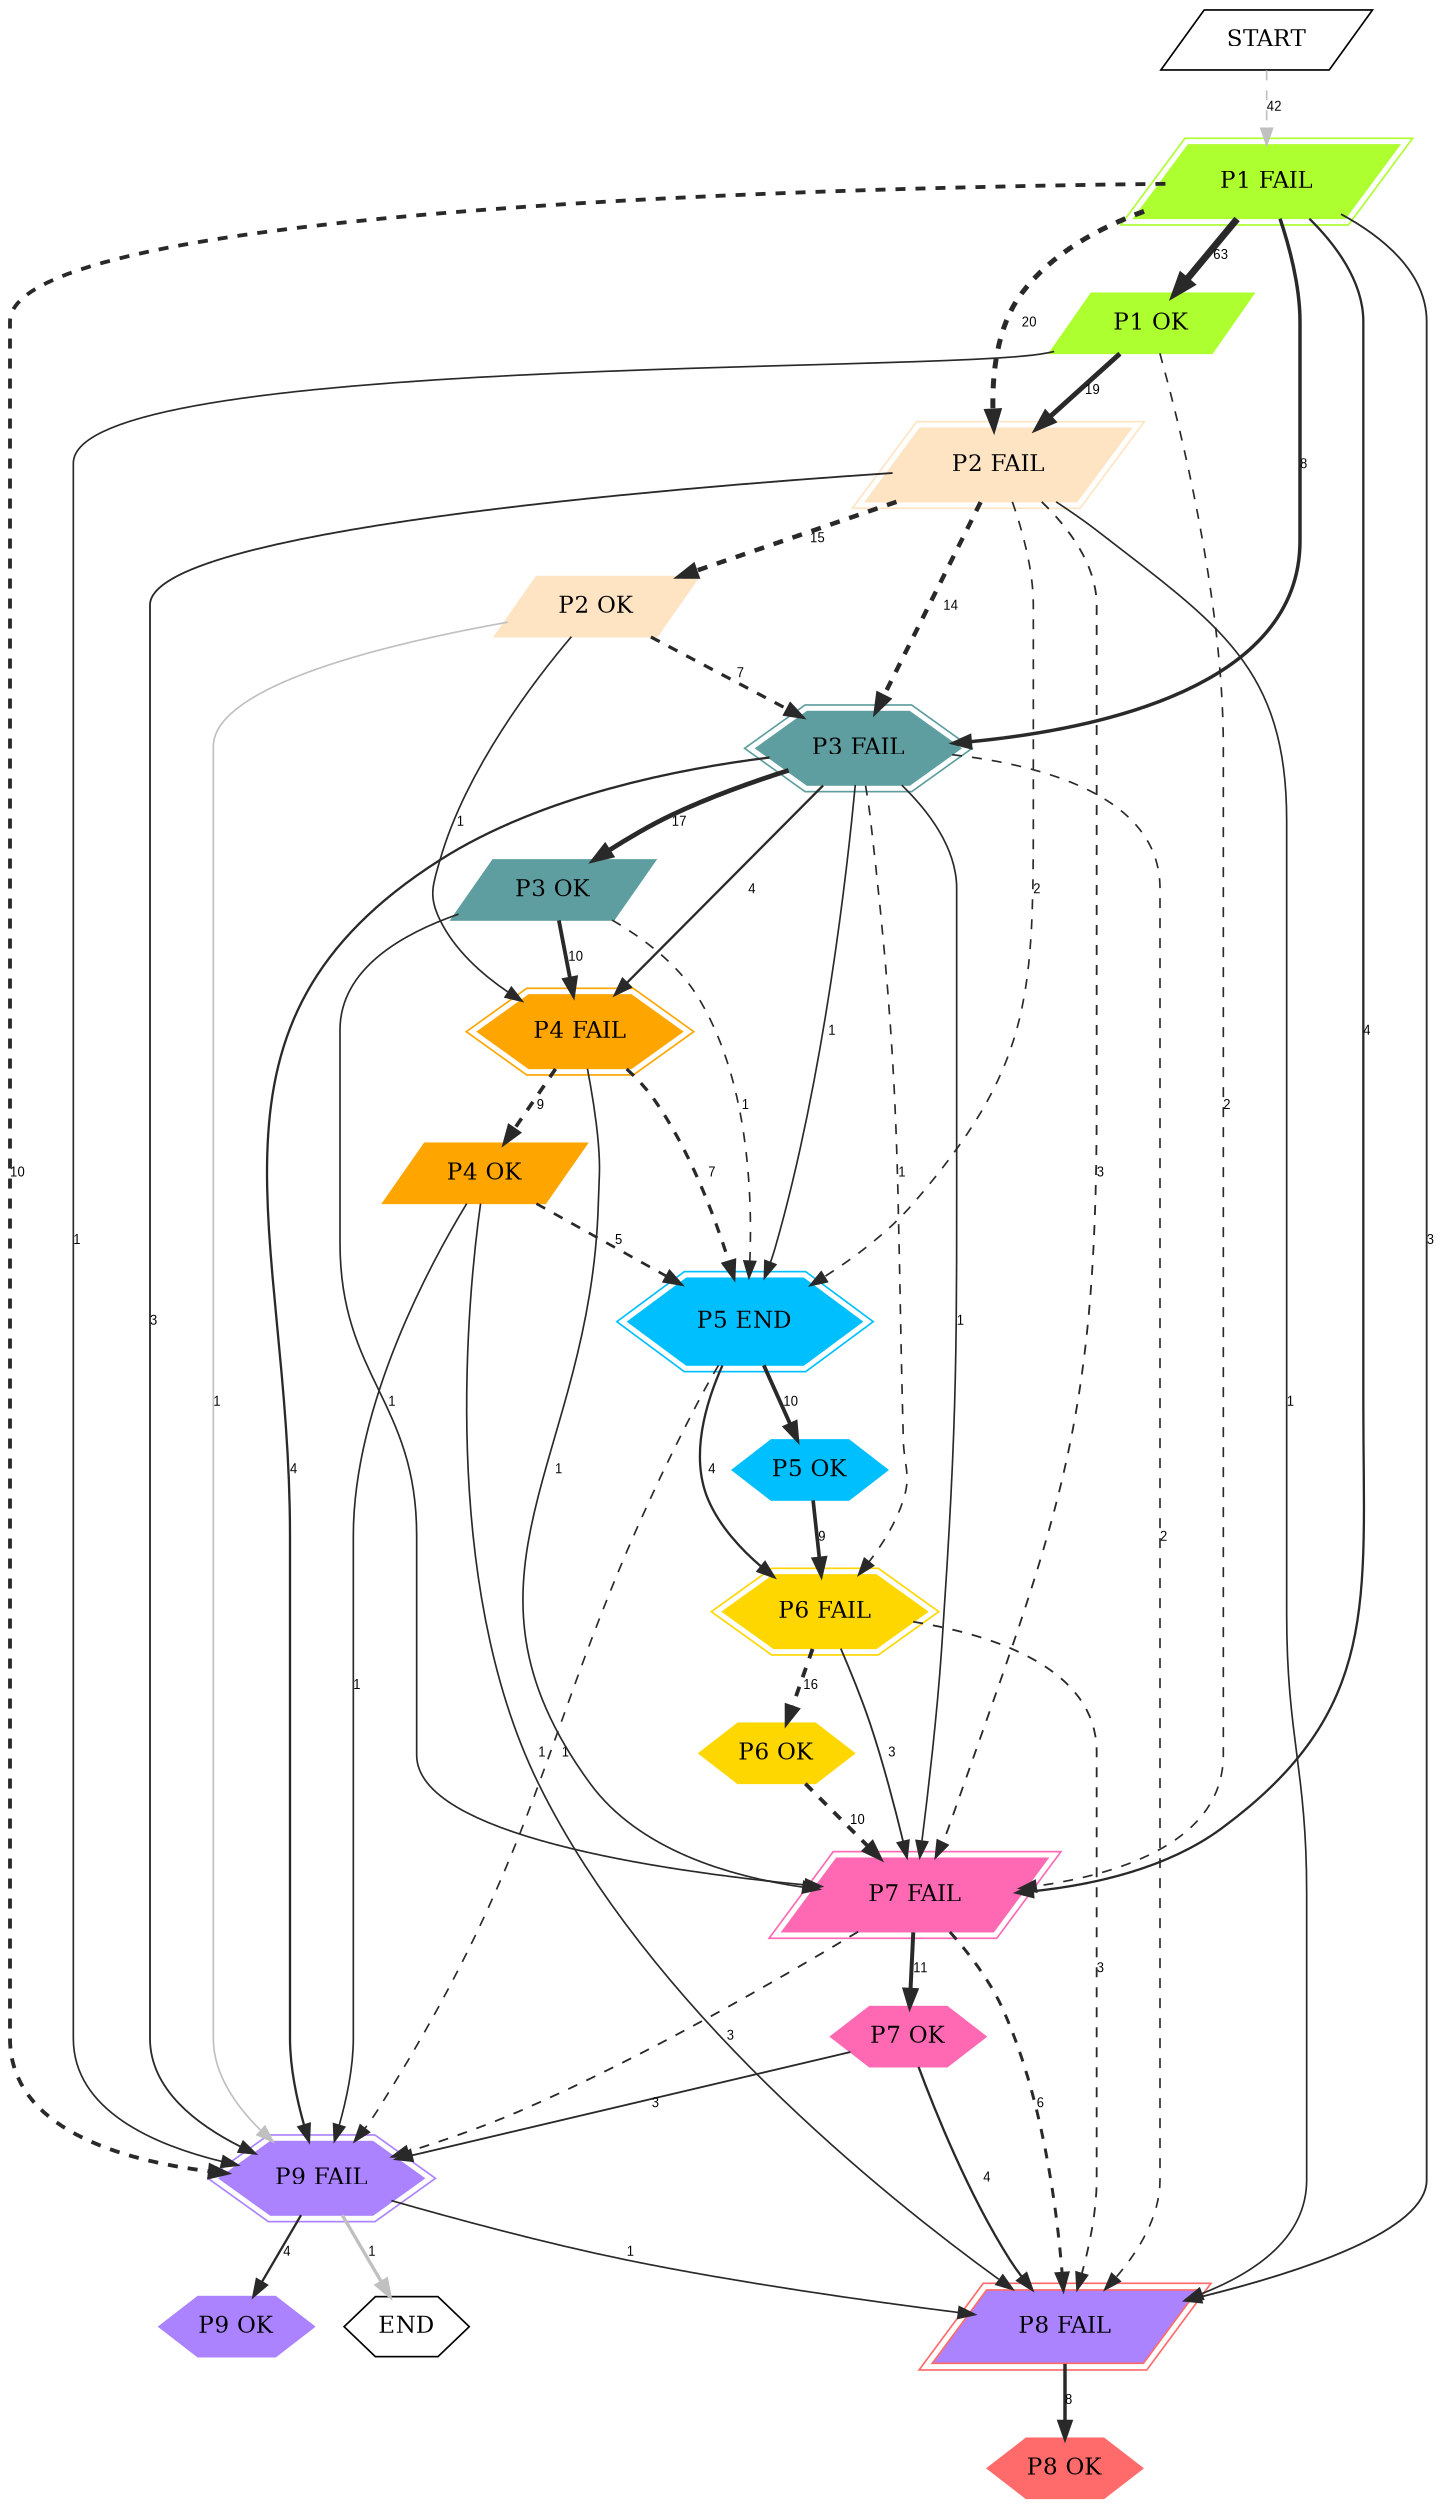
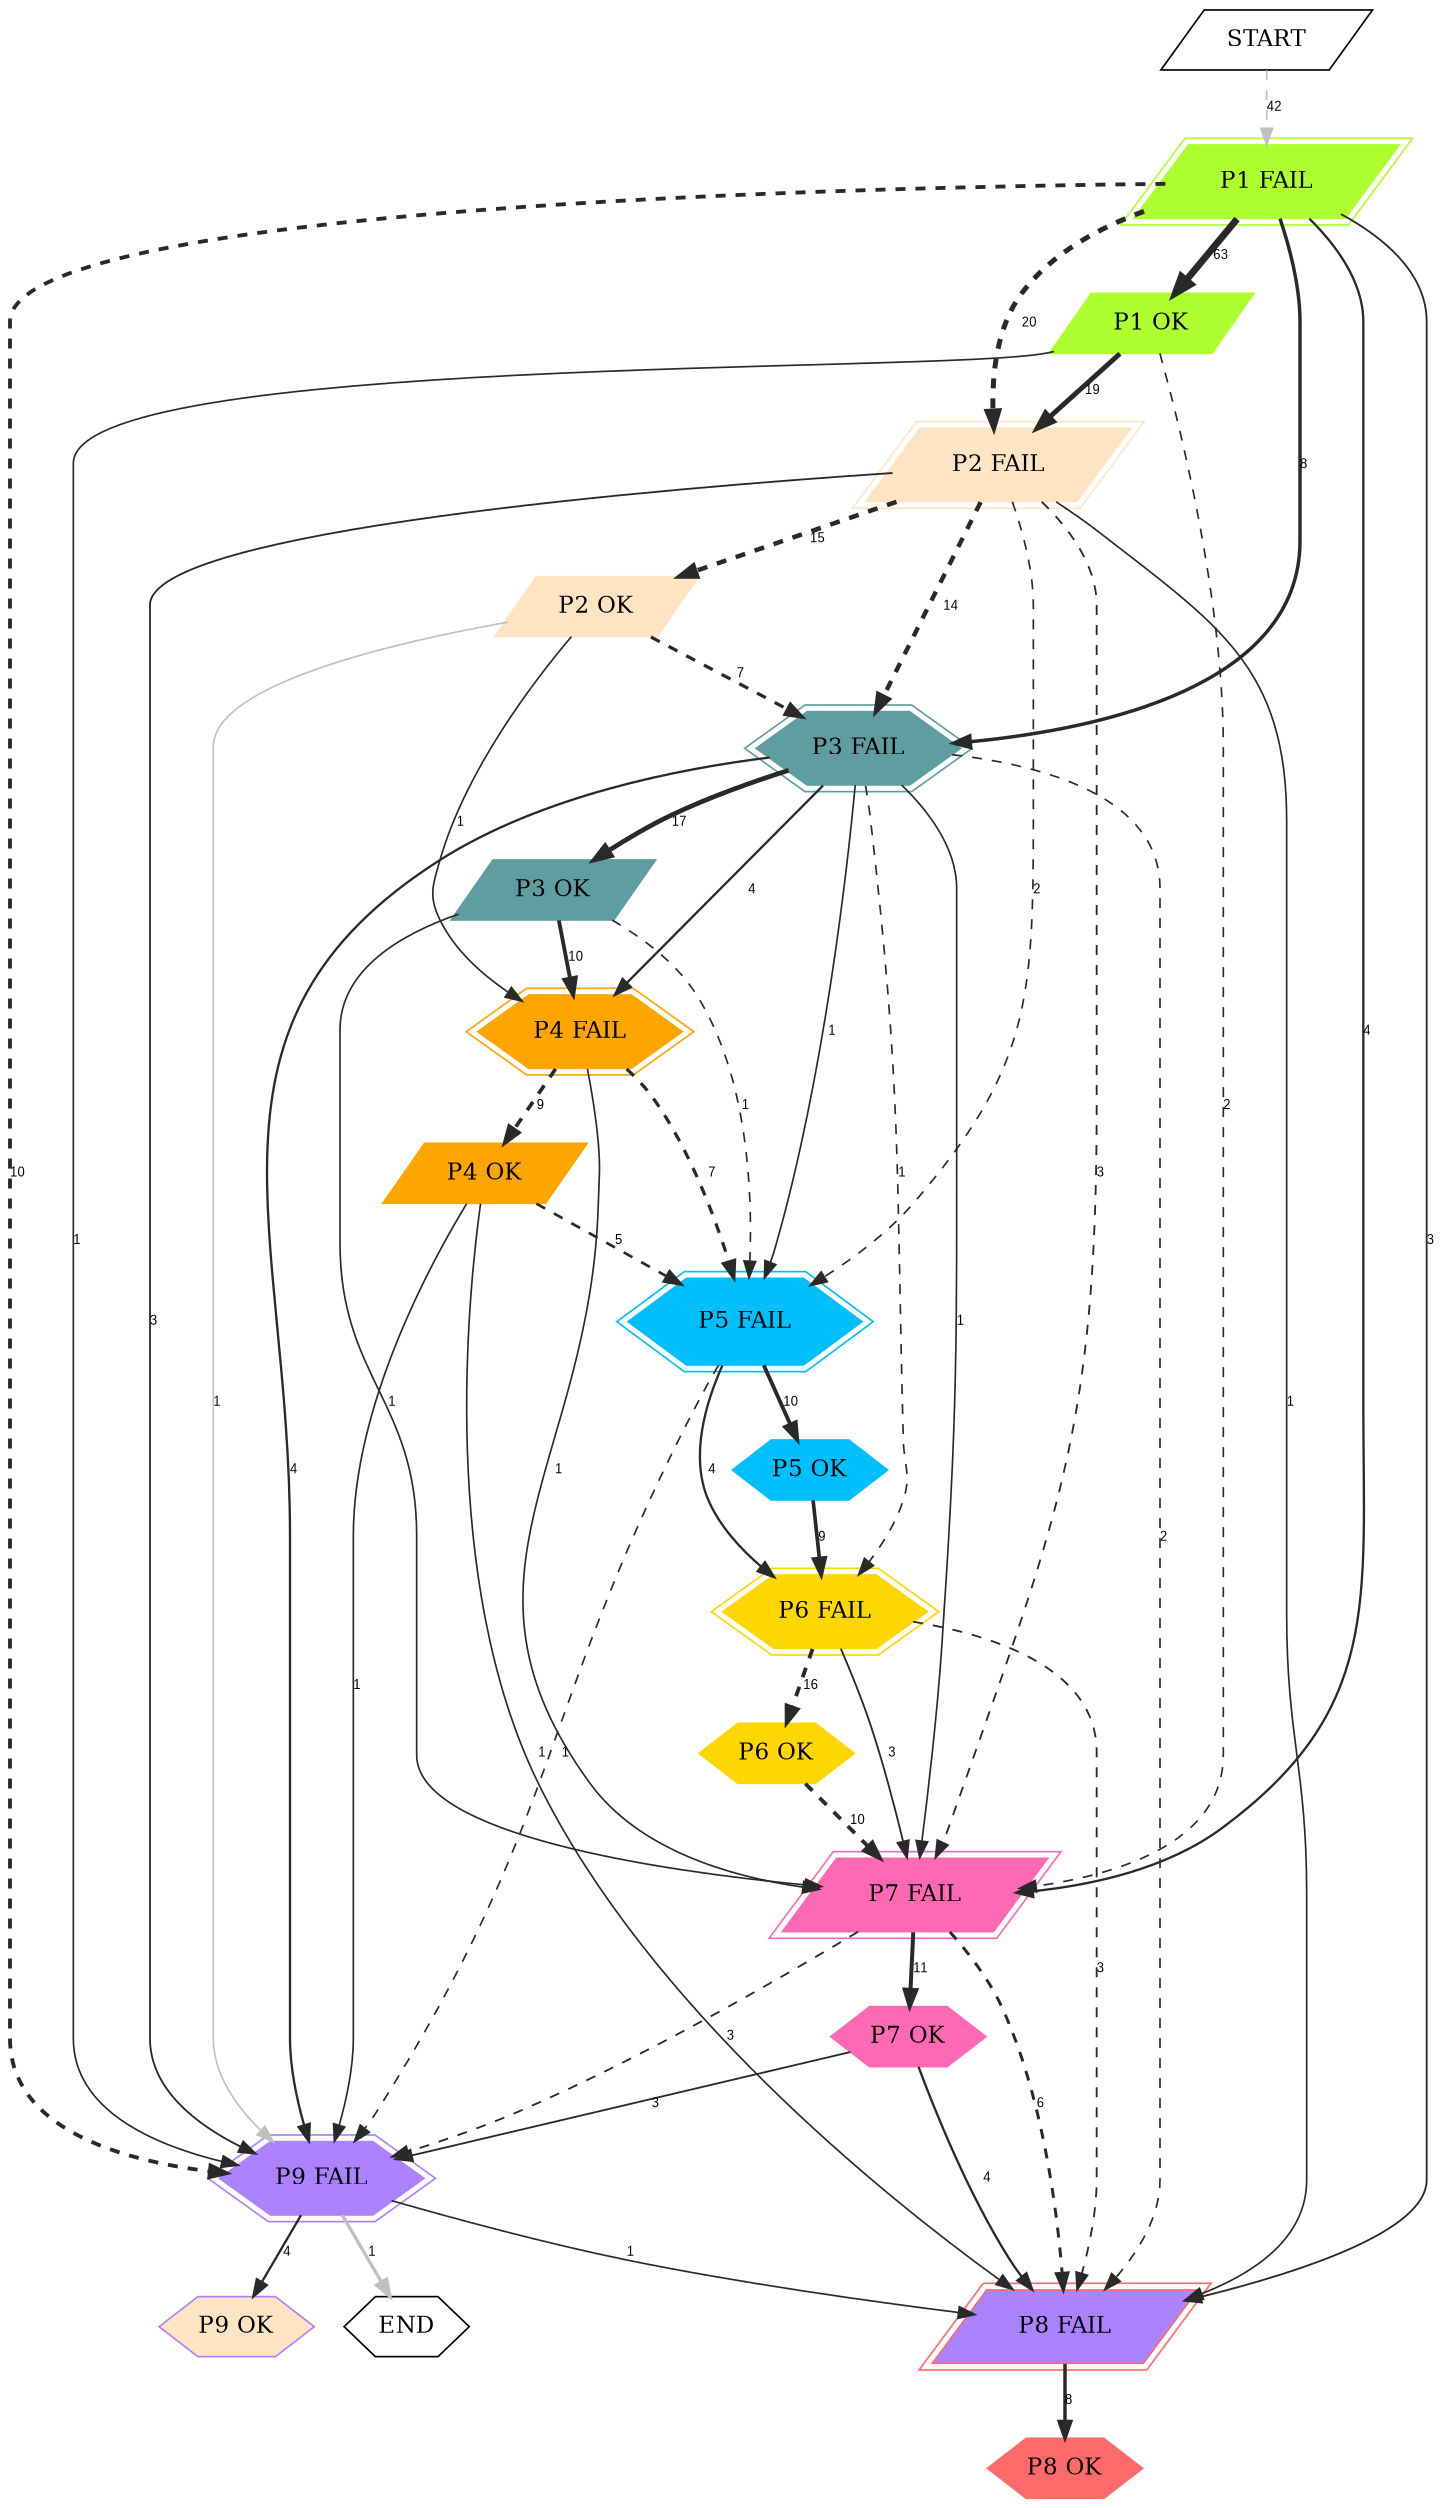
  digraph {
    node [color=greenyellow shape=hexagon style=filled]
    edge [color=grey16 fontname=Arial fontsize=8 labelfloat=false penwidth=1 style=dashed]
    "P1 FAIL" [peripheries=2 shape=parallelogram]
    "P1 OK" [shape=parallelogram]
    "P2 FAIL" [color=bisque peripheries=2 shape=parallelogram]
    "P3 FAIL" [color=cadetblue peripheries=2]
    "P7 FAIL" [color=hotpink peripheries=2 shape=parallelogram]
    "P9 FAIL" [color=mediumpurple1 peripheries=2]
    "P8 FAIL" [color=indianred1 fillcolor=mediumpurple1 peripheries=2 shape=parallelogram]
    "P2 OK" [color=bisque shape=parallelogram]
-   "P5 FAIL" [color=deepskyblue peripheries=2 label="P5 END"]
+   "P5 FAIL" [color=deepskyblue peripheries=2]
    "P4 FAIL" [color=orange peripheries=2]
    "P3 OK" [color=cadetblue shape=parallelogram]
    "P6 FAIL" [color=gold peripheries=2]
    "P7 OK" [color=hotpink]
-   "P9 OK" [color=mediumpurple1]
+   "P9 OK" [color=mediumpurple1 fillcolor=bisque]
    END [color=black fillcolor=white]
    "P8 OK" [color=indianred1]
    "P5 OK" [color=deepskyblue]
    "P4 OK" [color=orange shape=parallelogram]
    "P6 OK" [color=gold]
    START [color=black fillcolor=white shape=parallelogram]
    "P1 FAIL" -> "P1 OK" [label=63 penwidth=4.143134726391533 style=bold]
    "P1 FAIL" -> "P2 FAIL" [label=20 penwidth=2.995732273553991]
    "P1 FAIL" -> "P3 FAIL" [label=8 penwidth=2.0794415416798357 style=bold]
    "P1 FAIL" -> "P7 FAIL" [label=4 penwidth=1.3862943611198906 style=bold]
    "P1 FAIL" -> "P9 FAIL" [label=10 penwidth=2.302585092994046]
    "P1 FAIL" -> "P8 FAIL" [label=3 penwidth=1.0986122886681098 style=bold]
    "P1 OK" -> "P2 FAIL" [label=19 penwidth=2.9444389791664403 style=bold]
    "P1 OK" -> "P7 FAIL" [label=2]
    "P1 OK" -> "P9 FAIL" [label=1 style=bold]
    "P2 FAIL" -> "P3 FAIL" [label=14 penwidth=2.6390573296152584]
    "P2 FAIL" -> "P7 FAIL" [label=3 penwidth=1.0986122886681098]
    "P2 FAIL" -> "P9 FAIL" [label=3 penwidth=1.0986122886681098 style=solid]
    "P2 FAIL" -> "P8 FAIL" [label=1 style=solid]
    "P2 FAIL" -> "P2 OK" [label=15 penwidth=2.70805020110221]
    "P2 FAIL" -> "P5 FAIL" [label=2]
    "P3 FAIL" -> "P7 FAIL" [label=1 style=solid]
    "P3 FAIL" -> "P9 FAIL" [label=4 penwidth=1.3862943611198906 style=solid]
    "P3 FAIL" -> "P8 FAIL" [label=2]
    "P3 FAIL" -> "P5 FAIL" [label=1 style=solid]
    "P3 FAIL" -> "P4 FAIL" [label=4 penwidth=1.3862943611198906 style=bold]
    "P3 FAIL" -> "P3 OK" [label=17 penwidth=2.833213344056216 style=bold]
    "P3 FAIL" -> "P6 FAIL" [label=1]
    "P7 FAIL" -> "P9 FAIL" [label=3 penwidth=1.0986122886681098]
    "P7 FAIL" -> "P8 FAIL" [label=6 penwidth=1.791759469228055]
    "P7 FAIL" -> "P7 OK" [label=11 penwidth=2.3978952727983707 style=bold]
    "P9 FAIL" -> "P8 FAIL" [label=1 style=bold]
    "P9 FAIL" -> "P9 OK" [label=4 penwidth=1.3862943611198906 style=solid]
    "P9 FAIL" -> END [color=grey label=1 style=bold penwidth=""]
    "P8 FAIL" -> "P8 OK" [label=8 penwidth=2.0794415416798357 style=solid]
    "P2 OK" -> "P3 FAIL" [label=7 penwidth=1.9459101490553132]
    "P2 OK" -> "P9 FAIL" [color=grey label=1 style=bold]
    "P2 OK" -> "P4 FAIL" [label=1 style=solid]
    "P5 FAIL" -> "P9 FAIL" [label=1]
    "P5 FAIL" -> "P6 FAIL" [label=4 penwidth=1.3862943611198906 style=solid]
    "P5 FAIL" -> "P5 OK" [label=10 penwidth=2.302585092994046 style=bold]
    "P4 FAIL" -> "P7 FAIL" [label=1 style=bold]
    "P4 FAIL" -> "P5 FAIL" [label=7 penwidth=1.9459101490553132]
    "P4 FAIL" -> "P4 OK" [label=9 penwidth=2.1972245773362196]
    "P3 OK" -> "P7 FAIL" [label=1 style=bold]
    "P3 OK" -> "P5 FAIL" [label=1]
    "P3 OK" -> "P4 FAIL" [label=10 penwidth=2.302585092994046 style=bold]
    "P6 FAIL" -> "P7 FAIL" [label=3 penwidth=1.0986122886681098 style=bold]
    "P6 FAIL" -> "P8 FAIL" [label=3 penwidth=1.0986122886681098]
    "P6 FAIL" -> "P6 OK" [label=16 penwidth=2.302585092994046]
    "P7 OK" -> "P9 FAIL" [label=3 penwidth=1.0986122886681098 style=bold]
    "P7 OK" -> "P8 FAIL" [label=4 penwidth=1.3862943611198906 style=solid]
    "P5 OK" -> "P6 FAIL" [label=9 penwidth=2.1972245773362196 style=bold]
    "P4 OK" -> "P9 FAIL" [label=1 style=bold]
    "P4 OK" -> "P8 FAIL" [label=1 style=solid]
    "P4 OK" -> "P5 FAIL" [label=5 penwidth=1.6094379124341003]
    "P6 OK" -> "P7 FAIL" [label=10 penwidth=2.302585092994046]
    START -> "P1 FAIL" [color=grey label=42 penwidth=""]
  }
